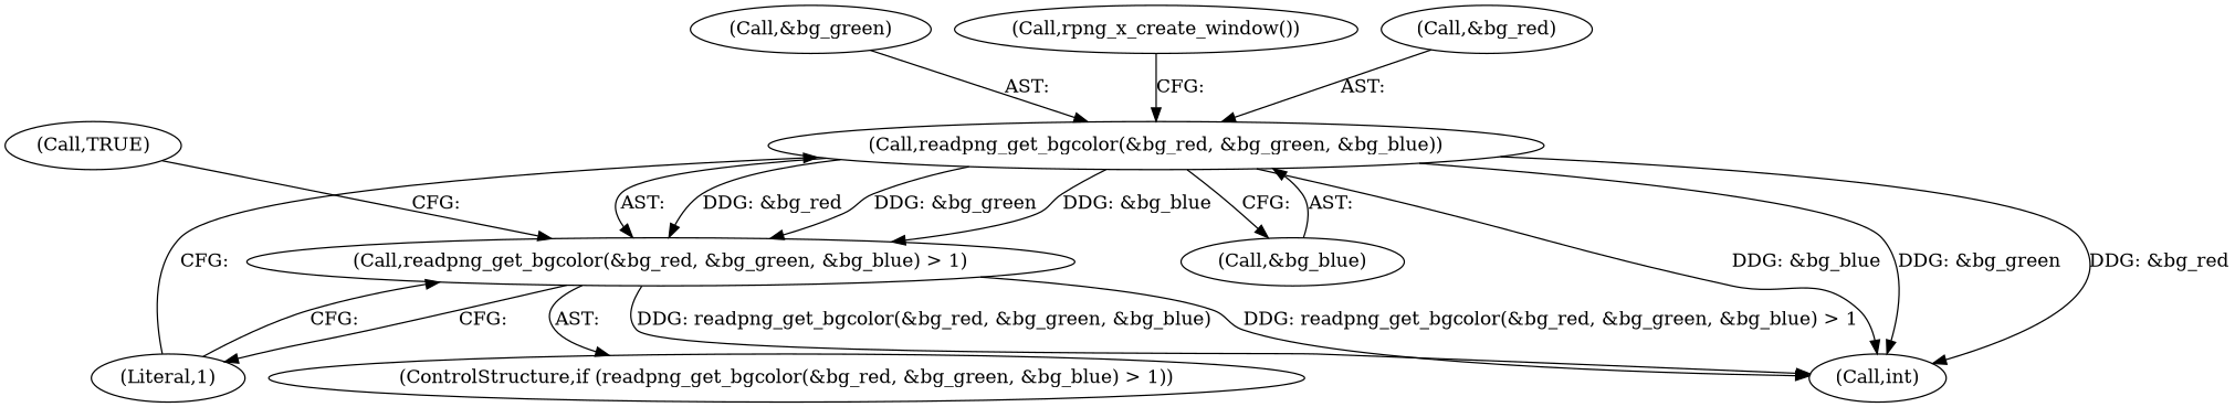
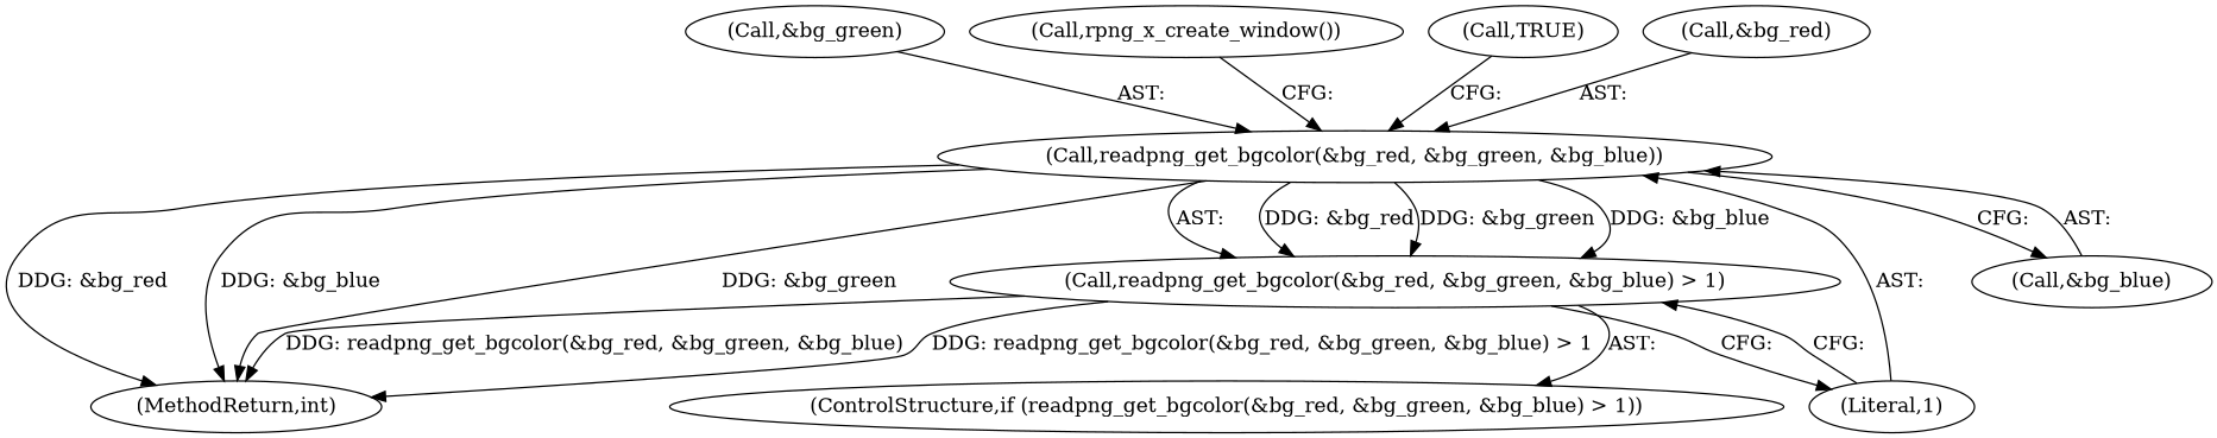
  digraph {
    n1 [label="(Call,readpng_get_bgcolor(&bg_red, &bg_green, &bg_blue))"]
    n2 [label="(Call,readpng_get_bgcolor(&bg_red, &bg_green, &bg_blue) > 1)"]
    n3 [label="(Call,&bg_blue)"]
-   n4 [label="(Call,int)"]
+   n4 [label="(MethodReturn,int)"]
    n5 [label="(Literal,1)"]
    n6 [label="(ControlStructure,if (readpng_get_bgcolor(&bg_red, &bg_green, &bg_blue) > 1))"]
    n7 [label="(Call,&bg_green)"]
    n8 [label="(Call,rpng_x_create_window())"]
    n9 [label="(Call,TRUE)"]
    n10 [label="(Call,&bg_red)"]
    n1 -> n2 [label="AST: "]
    n1 -> n2 [label="DDG: &bg_red"]
    n1 -> n2 [label="DDG: &bg_green"]
    n1 -> n2 [label="DDG: &bg_blue"]
    n1 -> n3 [label="CFG: "]
    n1 -> n4 [label="DDG: &bg_red"]
    n1 -> n4 [label="DDG: &bg_blue"]
    n1 -> n4 [label="DDG: &bg_green"]
    n2 -> n4 [label="DDG: readpng_get_bgcolor(&bg_red, &bg_green, &bg_blue)"]
    n2 -> n4 [label="DDG: readpng_get_bgcolor(&bg_red, &bg_green, &bg_blue) > 1"]
    n2 -> n5 [label="CFG: "]
    n2 -> n6 [label="AST: "]
    n3 -> n1 [label="AST: "]
-   n5 -> n1 [label="CFG: "]
+   n5 -> n1 [label="AST: "]
    n5 -> n2 [label="CFG: "]
    n7 -> n1 [label="AST: "]
    n8 -> n1 [label="CFG: "]
-   n9 -> n2 [label="CFG: "]
+   n9 -> n1 [label="CFG: "]
    n10 -> n1 [label="AST: "]
  }
